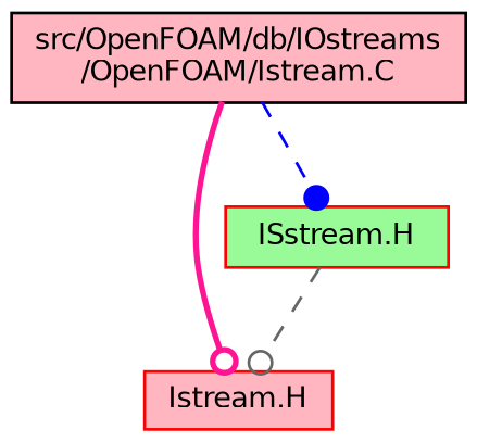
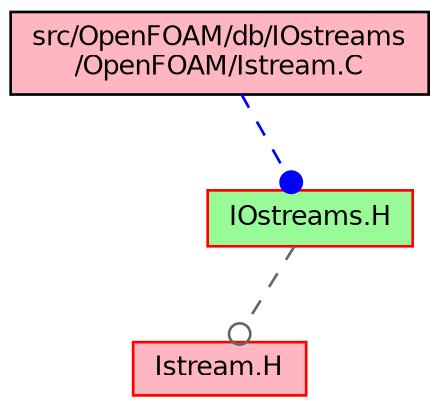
  digraph {
    node [color=red fillcolor=lightpink fontname=Helvetica fontsize=10 shape=record style=filled]
    edge [arrowhead=odot fontname=Helvetica fontsize=10 labelfontname=Helvetica labelfontsize=10 style=dashed]
    n1 [color=black fontcolor=black height=0.2 label="src/OpenFOAM/db/IOstreams\l/OpenFOAM/Istream.C" width=0.4]
    n2 [height=0.2 label="Istream.H" width=0.4]
-   n3 [fillcolor=palegreen height=0.2 label="ISstream.H" width=0.4]
-   n1 -> n2 [color=deeppink style=bold]
+   n3 [fillcolor=palegreen height=0.2 label="IOstreams.H" width=0.4]
    n1 -> n3 [arrowhead=dot color=blue]
    n3 -> n2 [color=gray40]
  }
